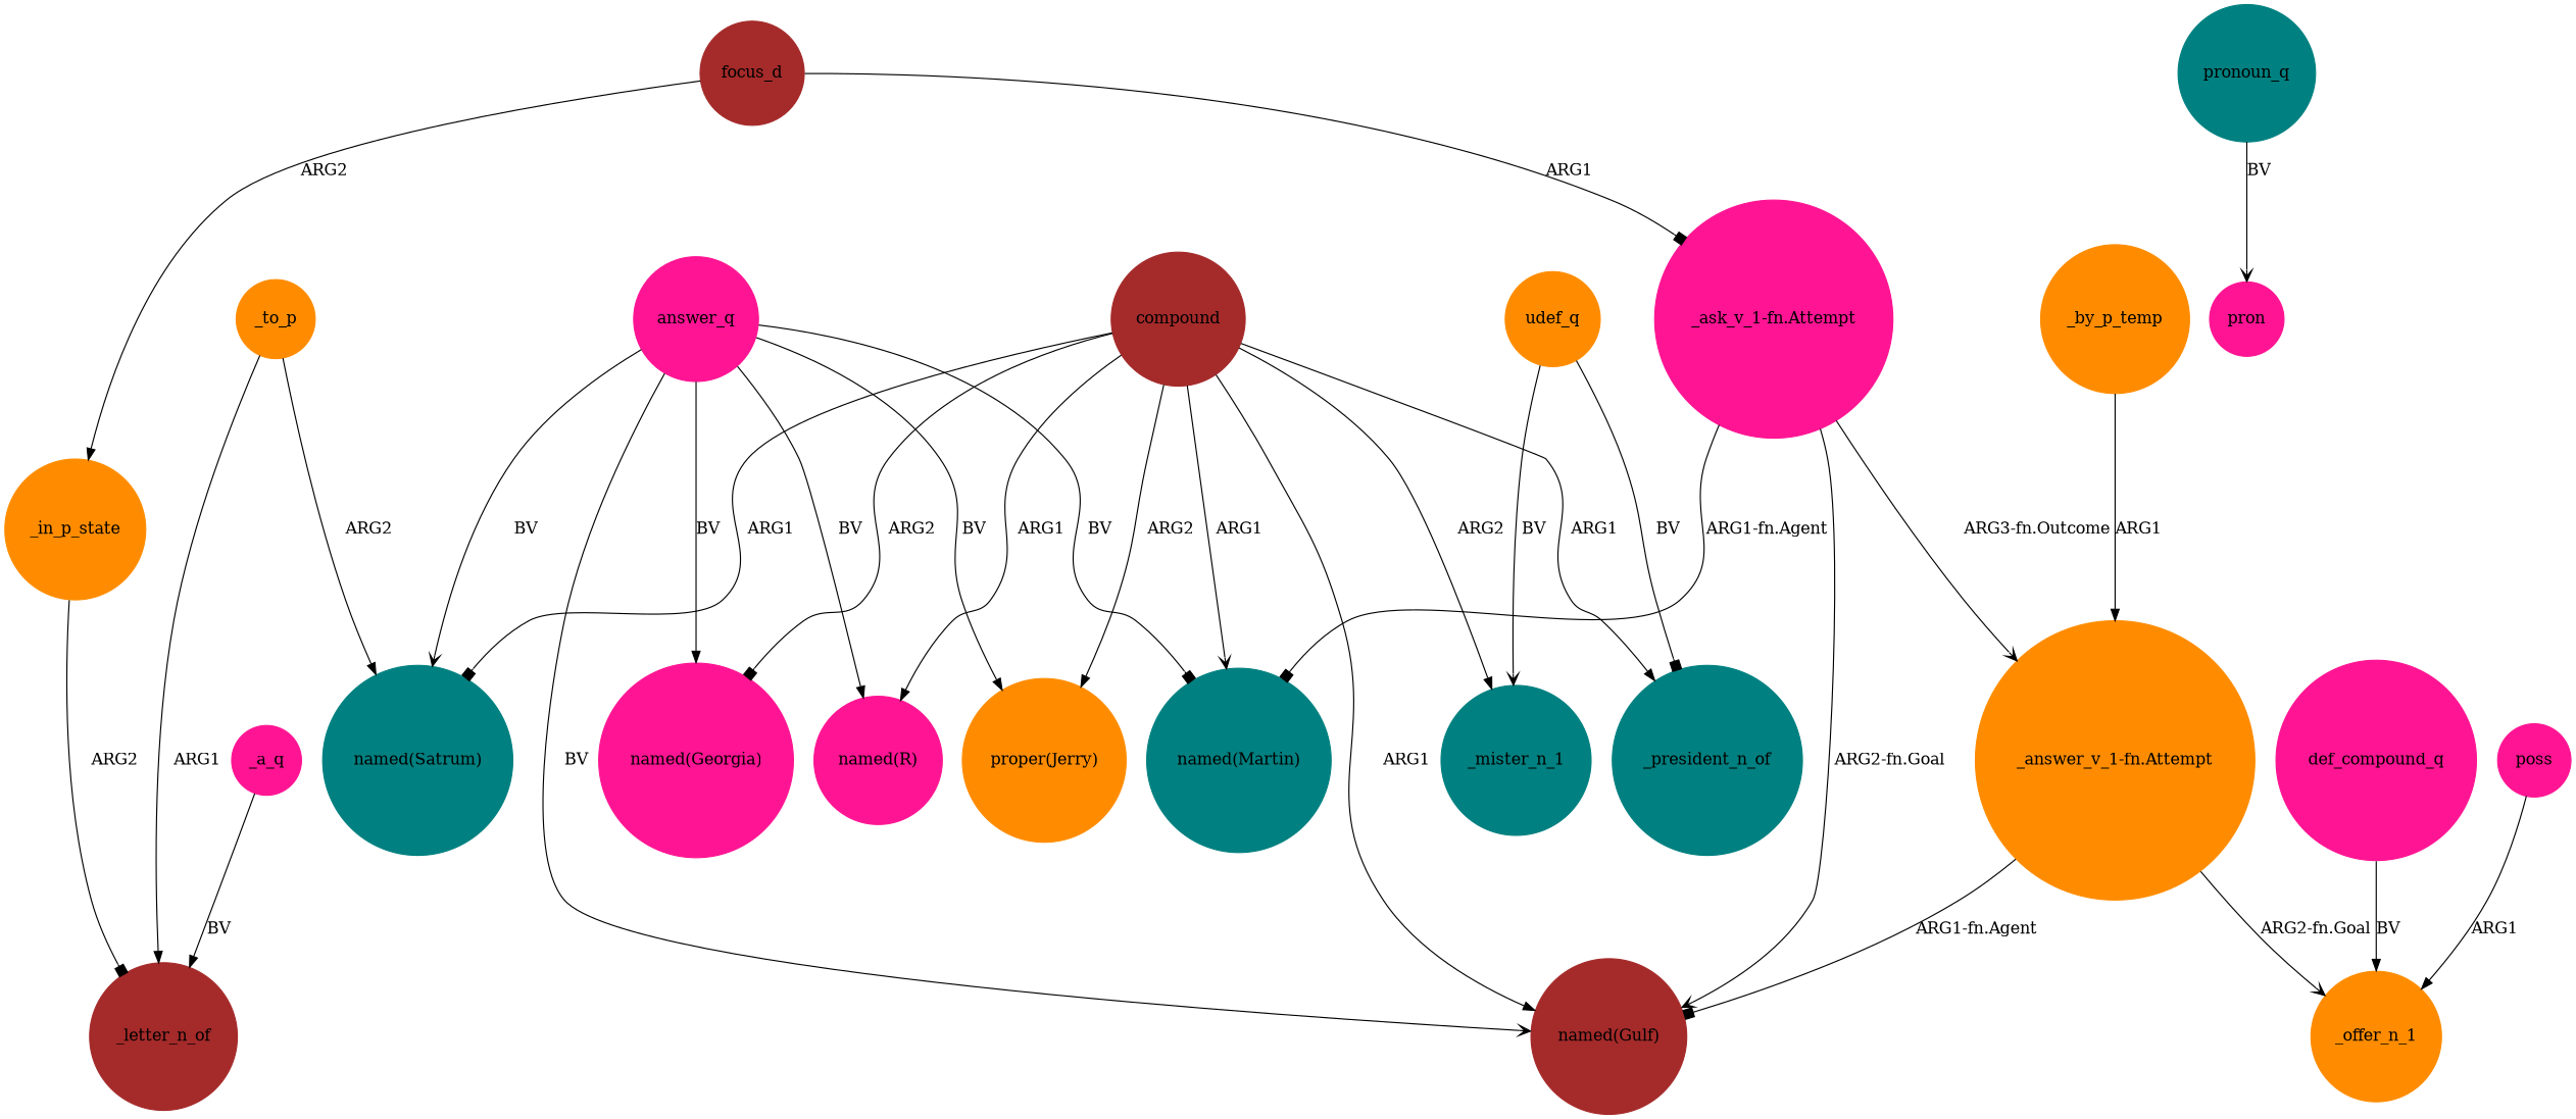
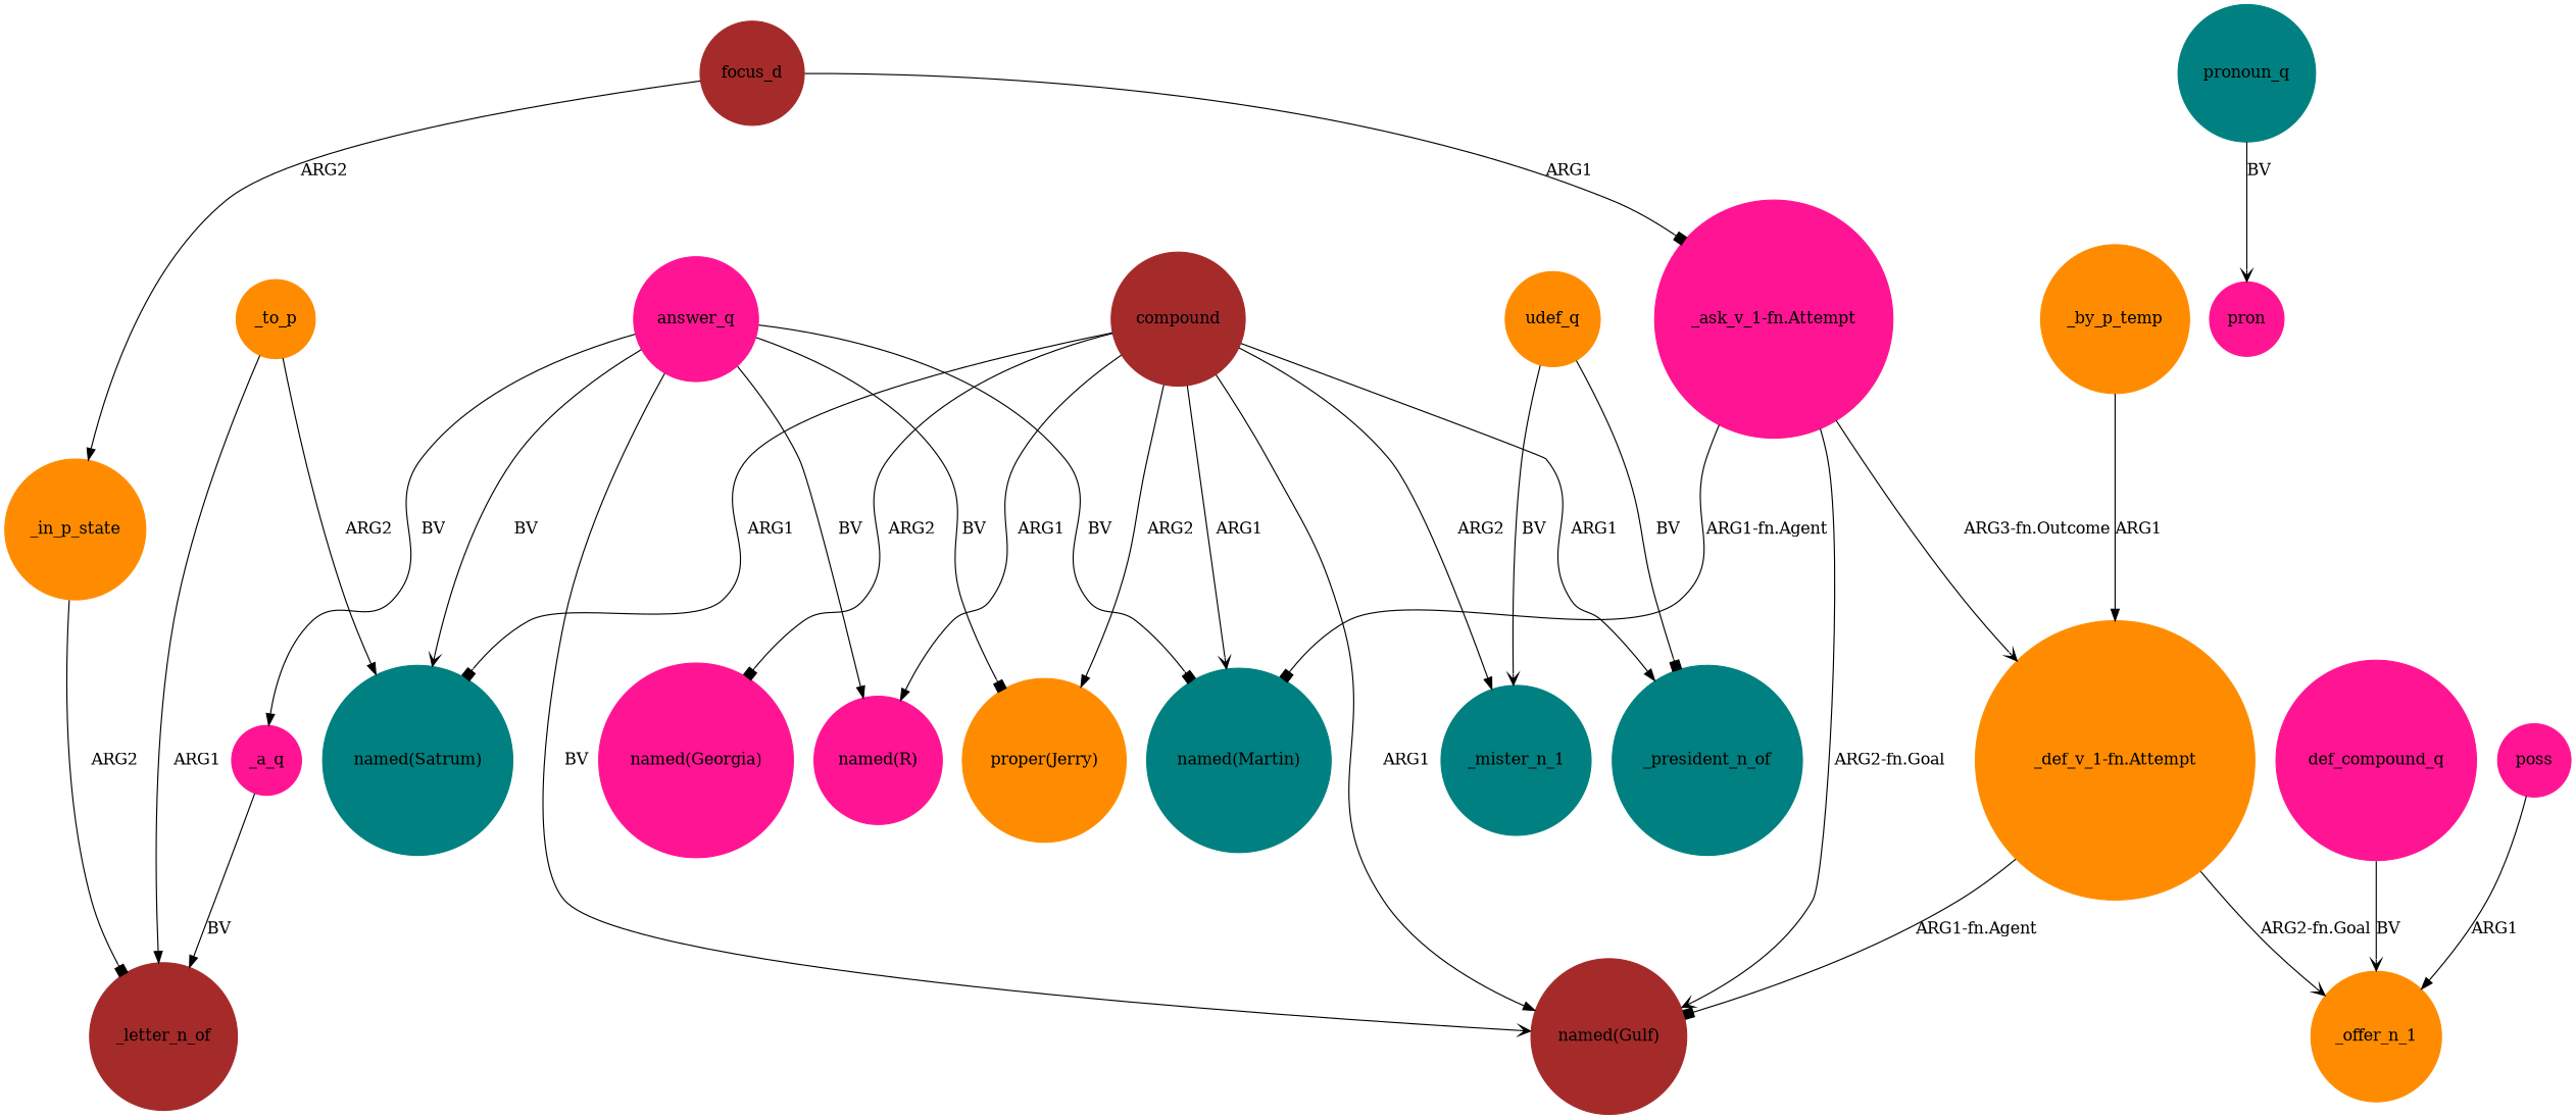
  digraph {
    node [color=deeppink shape=circle style=filled]
    edge [arrowhead=normal]
    _letter_n_of [color=brown]
    _a_q
    n3 [label=answer_q]
    n4 [color=darkorange label="proper(Jerry)"]
    "named(Martin)" [color=teal]
    "named(Gulf)" [color=brown]
    "named(Georgia)"
    "named(R)"
    "named(Satrum)" [color=teal]
    "_ask_v_1-fn.Attempt"
-   "_answer_v_1-fn.Attempt" [color=darkorange]
+   "_answer_v_1-fn.Attempt" [color=darkorange label="_def_v_1-fn.Attempt"]
    _offer_n_1 [color=darkorange]
    _by_p_temp [color=darkorange]
    udef_q [color=darkorange]
    _president_n_of [color=teal]
    _mister_n_1 [color=teal]
    compound [color=brown]
    poss
    _in_p_state [color=darkorange]
    focus_d [color=brown]
    n21 [label=def_compound_q]
    _to_p [color=darkorange]
    pronoun_q [color=teal]
    pron
    _a_q -> _letter_n_of [label=BV]
-   n3 -> n4 [label=BV]
+   n3 -> n4 [arrowhead=box label=BV]
    n3 -> "named(Martin)" [arrowhead=box label=BV]
    n3 -> "named(Gulf)" [arrowhead=vee label=BV]
-   n3 -> "named(Georgia)" [label=BV]
+   n3 -> _a_q [label=BV]
    n3 -> "named(R)" [label=BV]
    n3 -> "named(Satrum)" [arrowhead=vee label=BV]
    "_ask_v_1-fn.Attempt" -> "named(Martin)" [arrowhead=box label="ARG1-fn.Agent"]
    "_ask_v_1-fn.Attempt" -> "named(Gulf)" [arrowhead=vee label="ARG2-fn.Goal"]
    "_ask_v_1-fn.Attempt" -> "_answer_v_1-fn.Attempt" [arrowhead=vee label="ARG3-fn.Outcome"]
    "_answer_v_1-fn.Attempt" -> "named(Gulf)" [arrowhead=box label="ARG1-fn.Agent"]
    "_answer_v_1-fn.Attempt" -> _offer_n_1 [arrowhead=vee label="ARG2-fn.Goal"]
    _by_p_temp -> "_answer_v_1-fn.Attempt" [label=ARG1]
    udef_q -> _president_n_of [arrowhead=box label=BV]
    udef_q -> _mister_n_1 [arrowhead=vee label=BV]
    compound -> n4 [label=ARG2]
    compound -> "named(Martin)" [arrowhead=vee label=ARG1]
    compound -> "named(Gulf)" [label=ARG1]
    compound -> "named(Georgia)" [arrowhead=box label=ARG2]
    compound -> "named(R)" [label=ARG1]
    compound -> "named(Satrum)" [arrowhead=box label=ARG1]
    compound -> _president_n_of [label=ARG1]
    compound -> _mister_n_1 [label=ARG2]
    poss -> _offer_n_1 [label=ARG1]
    _in_p_state -> _letter_n_of [arrowhead=box label=ARG2]
    focus_d -> "_ask_v_1-fn.Attempt" [arrowhead=box label=ARG1]
    focus_d -> _in_p_state [label=ARG2]
-   n21 -> _offer_n_1 [label=BV]
+   n21 -> _offer_n_1 [arrowhead=vee label=BV]
    _to_p -> _letter_n_of [label=ARG1]
    _to_p -> "named(Satrum)" [label=ARG2]
    pronoun_q -> pron [arrowhead=vee label=BV]
  }
